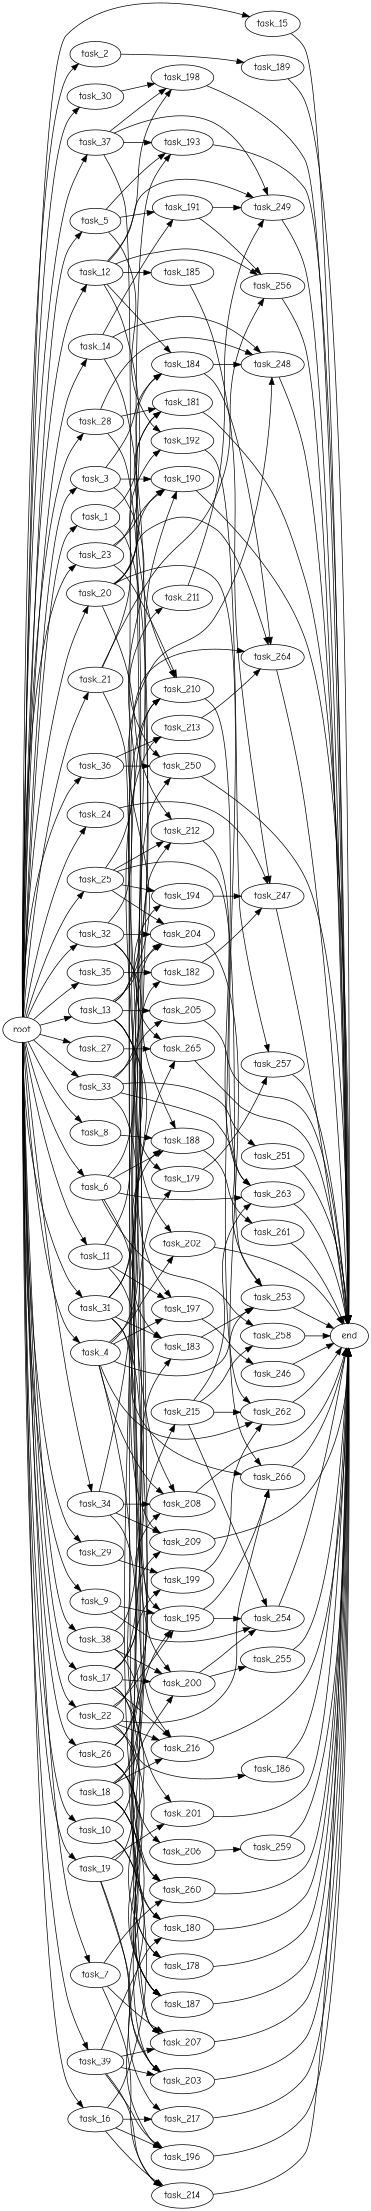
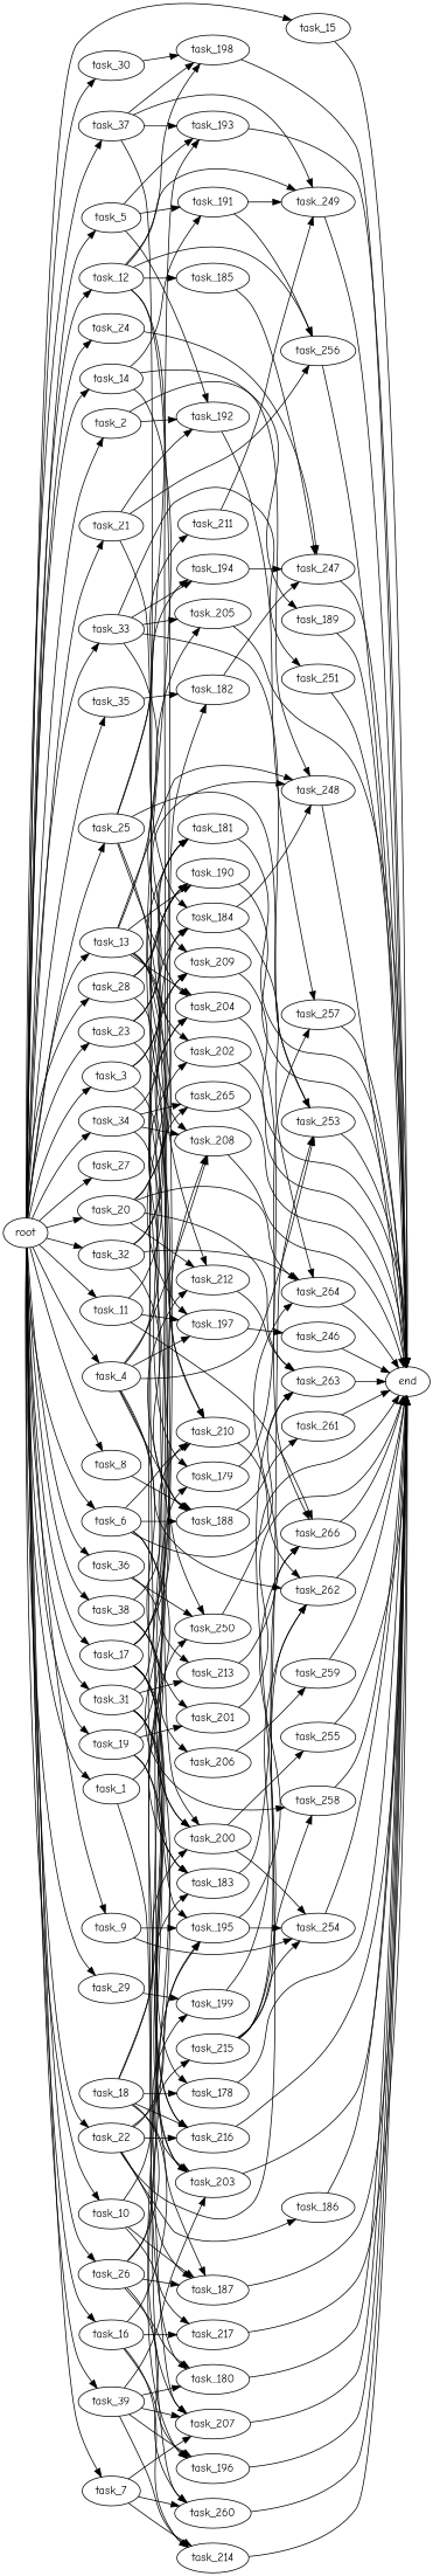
  digraph {
    fontname="Comic Neue"
    rankdir=LR
    node [fontname="Comic Neue"]
    edge [fontname="Comic Neue"]
    root
    task_11
    task_2
    task_34
    task_21
    task_23
    task_35
    task_33
    task_14
    task_3
    task_28
    task_22
    task_5
    task_30
    task_9
    task_27
    task_20
    task_37
    task_39
    task_8
    task_24
    task_31
    task_12
    task_32
    task_10
    task_29
    task_1
    task_4
    task_13
    task_36
    task_16
    task_15
    task_26
    task_25
    task_19
    task_38
    task_17
    task_6
    task_7
    task_204
    task_266
    task_197
    task_189
    task_192
    task_265
    task_209
    task_208
    task_180
    task_256
    task_207
    task_210
    task_181
    task_190
    task_182
    task_194
    task_205
    task_251
    task_253
    task_191
    task_248
    task_250
    task_184
    task_200
    task_187
    task_216
    task_215
    task_186
    task_195
    task_193
    task_198
    task_254
    task_264
    task_263
    task_212
    task_249
    task_196
    task_203
    task_214
    task_188
    task_247
    task_213
    task_183
    task_185
    task_217
    task_199
    task_260
    task_201
    task_262
    task_202
    task_179
    end
    task_18
    task_178
    task_211
    task_206
    task_258
    task_246
    task_257
    task_261
    task_259
    task_255
    root -> task_11
    root -> task_2
    root -> task_34
    root -> task_21
    root -> task_23
    root -> task_35
    root -> task_33
    root -> task_14
    root -> task_3
    root -> task_28
    root -> task_22
    root -> task_5
    root -> task_30
    root -> task_9
    root -> task_27
    root -> task_20
    root -> task_37
    root -> task_39
    root -> task_8
    root -> task_24
    root -> task_31
    root -> task_12
    root -> task_32
    root -> task_10
    root -> task_29
    root -> task_1
    root -> task_4
    root -> task_13
    root -> task_36
    root -> task_16
    root -> task_15
    root -> task_26
    root -> task_25
    root -> task_19
    root -> task_38
    root -> task_17
    root -> task_6
    root -> task_7
    task_11 -> task_204
    task_11 -> task_266
    task_11 -> task_197
    task_2 -> task_189
+   task_2 -> task_192
    task_34 -> task_265
    task_34 -> task_209
    task_34 -> task_208
    task_34 -> task_180
    task_21 -> task_192
    task_21 -> task_256
    task_21 -> task_207
    task_23 -> task_210
    task_23 -> task_181
    task_23 -> task_190
    task_35 -> task_182
    task_33 -> task_209
    task_33 -> task_194
    task_33 -> task_205
    task_33 -> task_251
    task_33 -> task_253
    task_14 -> task_208
    task_14 -> task_191
    task_14 -> task_248
    task_3 -> task_190
    task_3 -> task_250
    task_3 -> task_184
    task_28 -> task_181
    task_28 -> task_248
    task_28 -> task_200
    task_22 -> task_266
    task_22 -> task_187
    task_22 -> task_216
    task_22 -> task_215
    task_22 -> task_186
    task_22 -> task_195
    task_5 -> task_192
    task_5 -> task_191
    task_5 -> task_193
    task_30 -> task_198
    task_9 -> task_195
    task_9 -> task_254
-   task_27 -> task_265
    task_20 -> task_181
    task_20 -> task_190
    task_20 -> task_264
    task_20 -> task_263
    task_20 -> task_212
    task_37 -> task_195
    task_37 -> task_193
    task_37 -> task_198
    task_37 -> task_249
    task_39 -> task_180
    task_39 -> task_207
    task_39 -> task_196
    task_39 -> task_203
    task_39 -> task_214
    task_8 -> task_188
    task_24 -> task_247
    task_31 -> task_207
    task_31 -> task_216
    task_31 -> task_193
    task_31 -> task_213
    task_31 -> task_183
    task_12 -> task_256
    task_12 -> task_210
    task_12 -> task_184
    task_12 -> task_198
    task_12 -> task_249
    task_12 -> task_185
    task_32 -> task_204
    task_32 -> task_265
    task_32 -> task_264
    task_32 -> task_188
    task_10 -> task_250
    task_10 -> task_187
    task_10 -> task_217
    task_29 -> task_199
    task_1 -> task_184
    task_1 -> task_260
    task_4 -> task_197
    task_4 -> task_208
    task_4 -> task_253
    task_4 -> task_188
    task_4 -> task_201
    task_4 -> task_262
    task_4 -> task_202
    task_13 -> task_204
    task_13 -> task_197
    task_13 -> task_190
    task_13 -> task_205
    task_13 -> task_248
    task_13 -> task_202
    task_13 -> task_179
    task_36 -> task_250
    task_36 -> task_213
    task_16 -> task_195
    task_16 -> task_196
    task_16 -> task_214
    task_16 -> task_217
    task_15 -> end
    task_26 -> task_180
    task_26 -> task_187
    task_26 -> task_199
    task_26 -> task_260
    task_26 -> task_179
    task_25 -> task_204
    task_25 -> task_194
    task_25 -> task_253
    task_25 -> task_212
    task_25 -> task_211
    task_19 -> task_182
    task_19 -> task_196
    task_19 -> task_203
    task_19 -> task_201
    task_38 -> task_210
    task_38 -> task_200
    task_38 -> task_206
    task_17 -> task_209
    task_17 -> task_208
    task_17 -> task_200
    task_17 -> task_216
    task_17 -> task_212
    task_17 -> task_203
    task_17 -> task_178
    task_6 -> task_210
    task_6 -> task_263
    task_6 -> task_188
    task_6 -> task_183
    task_6 -> task_258
    task_7 -> task_207
    task_7 -> task_214
    task_7 -> task_260
    task_204 -> task_266
    task_266 -> end
    task_197 -> task_246
    task_189 -> end
    task_192 -> task_257
    task_265 -> end
    task_209 -> end
    task_208 -> end
    task_180 -> end
    task_256 -> end
    task_207 -> end
    task_210 -> task_262
    task_181 -> end
    task_190 -> end
    task_182 -> task_247
    task_194 -> task_247
    task_205 -> end
    task_251 -> end
    task_253 -> end
    task_191 -> task_256
    task_191 -> task_249
    task_248 -> end
    task_250 -> end
    task_184 -> task_248
    task_184 -> task_264
    task_200 -> task_254
    task_200 -> task_255
    task_187 -> end
    task_216 -> end
    task_215 -> task_254
    task_215 -> task_263
    task_215 -> task_262
    task_215 -> task_258
    task_186 -> end
    task_195 -> task_266
    task_195 -> task_254
    task_193 -> end
    task_198 -> end
    task_254 -> end
    task_264 -> end
    task_263 -> end
    task_212 -> task_263
    task_249 -> end
    task_196 -> end
    task_203 -> end
    task_214 -> end
    task_188 -> task_261
    task_247 -> end
    task_213 -> task_264
    task_183 -> task_253
    task_185 -> task_247
    task_217 -> end
    task_199 -> task_262
    task_260 -> end
    task_201 -> end
    task_262 -> end
    task_202 -> end
    task_179 -> task_257
    task_18 -> task_200
    task_18 -> task_187
    task_18 -> task_216
    task_18 -> task_203
    task_18 -> task_183
    task_18 -> task_178
    task_178 -> end
    task_211 -> task_249
    task_206 -> task_259
    task_258 -> end
    task_246 -> end
    task_257 -> end
    task_261 -> end
    task_259 -> end
    task_255 -> end
  }
